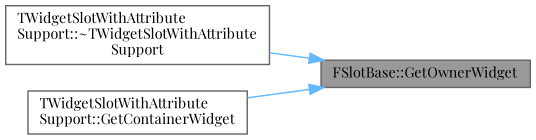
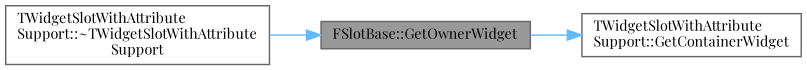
  digraph {
    fontname="Playfair Display"
    rankdir=RL
    node [color=grey40 fillcolor=white fontname="Playfair Display" fontsize=10 shape=box style=filled]
    edge [color=steelblue1 dir=back fontname="Playfair Display" fontsize=10 labelfontname=Helvetica labelfontsize=10 style=solid]
    n1 [color=gray40 fillcolor=grey60 fontcolor=black height=0.2 label="FSlotBase::GetOwnerWidget" width=0.4]
    n2 [height=0.2 label="TWidgetSlotWithAttribute\lSupport::~TWidgetSlotWithAttribute\lSupport" width=0.4]
    n3 [height=0.2 label="TWidgetSlotWithAttribute\lSupport::GetContainerWidget" width=0.4]
    n1 -> n2
-   n1 -> n3
+   n3 -> n1
  }
